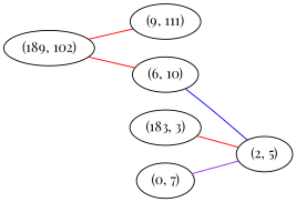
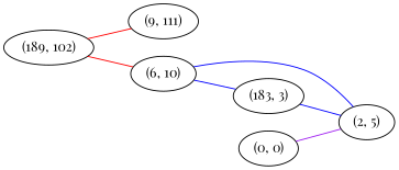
  graph {
    fontname="Playfair Display"
    rankdir=LR
    node [fontname="Playfair Display"]
    edge [color=red fontname="Playfair Display" weight=1]
    "(189, 102)"
    "(9, 111)"
    "(6, 10)"
    "(2, 5)"
    "(183, 3)"
-   "(0, 0)" [label="(0, 7)"]
+   "(0, 0)"
    "(189, 102)" -- "(9, 111)"
    "(189, 102)" -- "(6, 10)"
    "(6, 10)" -- "(2, 5)" [color=blue weight=3]
-   "(183, 3)" -- "(2, 5)"
+   "(6, 10)" -- "(183, 3)" [color=blue weight=3]
+   "(183, 3)" -- "(2, 5)" [color=blue]
    "(0, 0)" -- "(2, 5)" [color=purple weight=4]
  }
